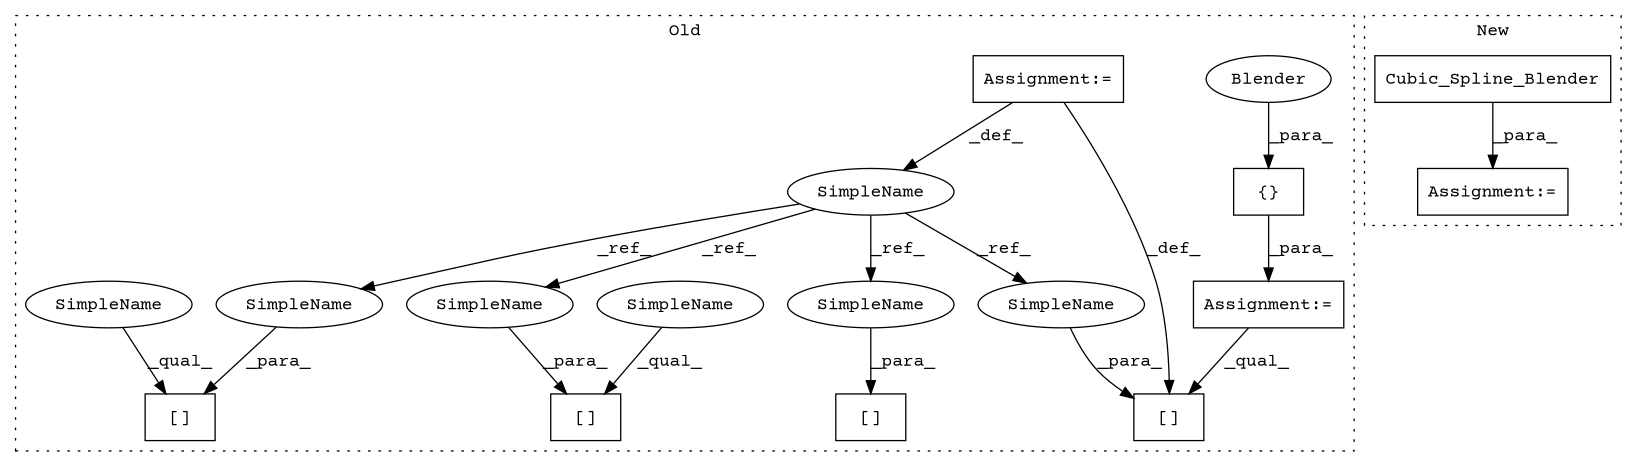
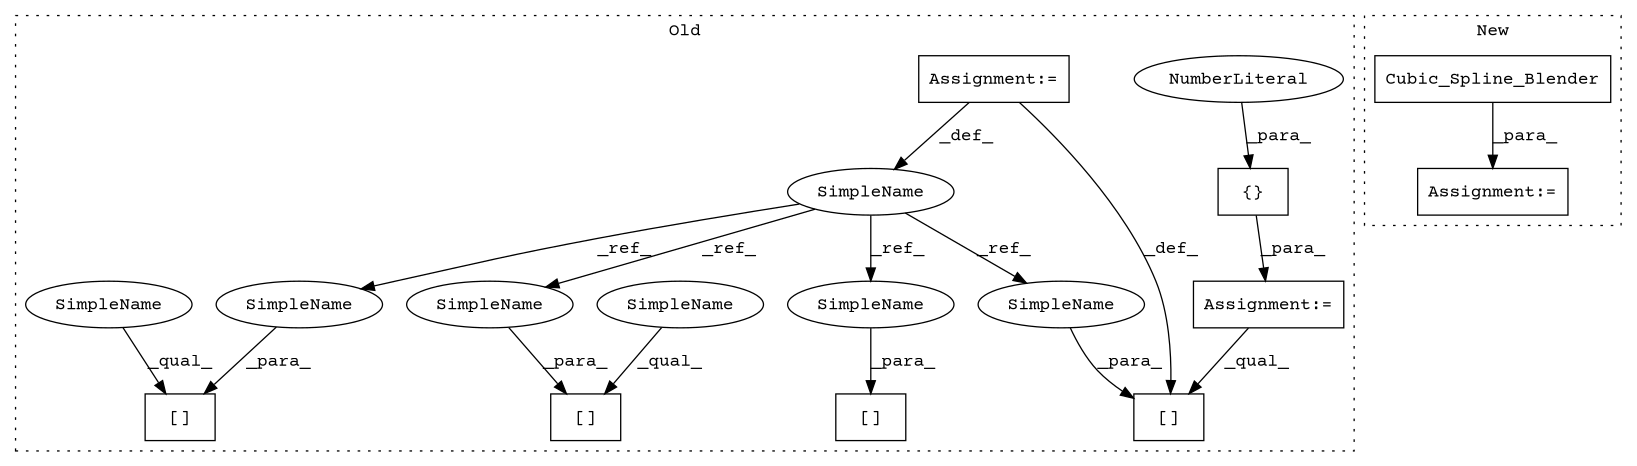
  digraph {
    fontname="Courier Prime"
    node [a=42 l=2 shape=box fontname="Courier Prime"]
    edge [fontname="Courier Prime"]
    n1 [a=4 l="1,1" label="{}" s="1365,1376"]
    n2 [a=2 l="4,1" label="[]" s="1529,1535"]
-   n3 [a=34 l=1 label=Blender s=1375 shape=ellipse]
+   n3 [a=34 l=1 label=NumberLiteral s=1375 shape=ellipse]
    n4 [label=SimpleName s=1485 shape=ellipse]
    n5 [a=2 l="5,1" label="[]" s="1724,1731"]
    n6 [a=2 l="5,1" label="[]" s="1607,1614"]
    n7 [a=7 l="64,2" label="Assignment:=" s="1428,1519"]
    n8 [a=2 l="9,1" label="[]" s="1736,1747"]
    n9 [a=7 l=1 label="Assignment:=" s=1343]
    n10 [label=SimpleName s=1745 shape=ellipse]
    n11 [label=SimpleName s=1533 shape=ellipse]
    n12 [label=SimpleName s=1729 shape=ellipse]
    n13 [label=SimpleName s=1612 shape=ellipse]
    n14 [l=4 label=SimpleName s=1607 shape=ellipse]
    n15 [l=4 label=SimpleName s=1724 shape=ellipse]
    n16 [a=32 l="21,1" label=Cubic_Spline_Blender s="2162,2189"]
    n17 [a=7 l=1 label="Assignment:=" s=2161]
    subgraph cluster_1 {
      label=Old
      style=dotted
      n1
      n2
      n3
      n4
      n5
      n6
      n7
      n8
      n9
      n10
      n11
      n12
      n13
      n14
      n15
    }
    subgraph cluster_2 {
      label=New
      style=dotted
      n16
      n17
    }
    n1 -> n9 [label=_para_]
    n3 -> n1 [label=_para_]
    n4 -> n10 [label=_ref_]
    n4 -> n11 [label=_ref_]
    n4 -> n12 [label=_ref_]
    n4 -> n13 [label=_ref_]
    n7 -> n2 [label=_def_]
    n7 -> n4 [label=_def_]
    n9 -> n2 [label=_qual_]
    n10 -> n8 [label=_para_]
    n11 -> n2 [label=_para_]
    n12 -> n5 [label=_para_]
    n13 -> n6 [label=_para_]
    n14 -> n6 [label=_qual_]
    n15 -> n5 [label=_qual_]
    n16 -> n17 [label=_para_]
  }
